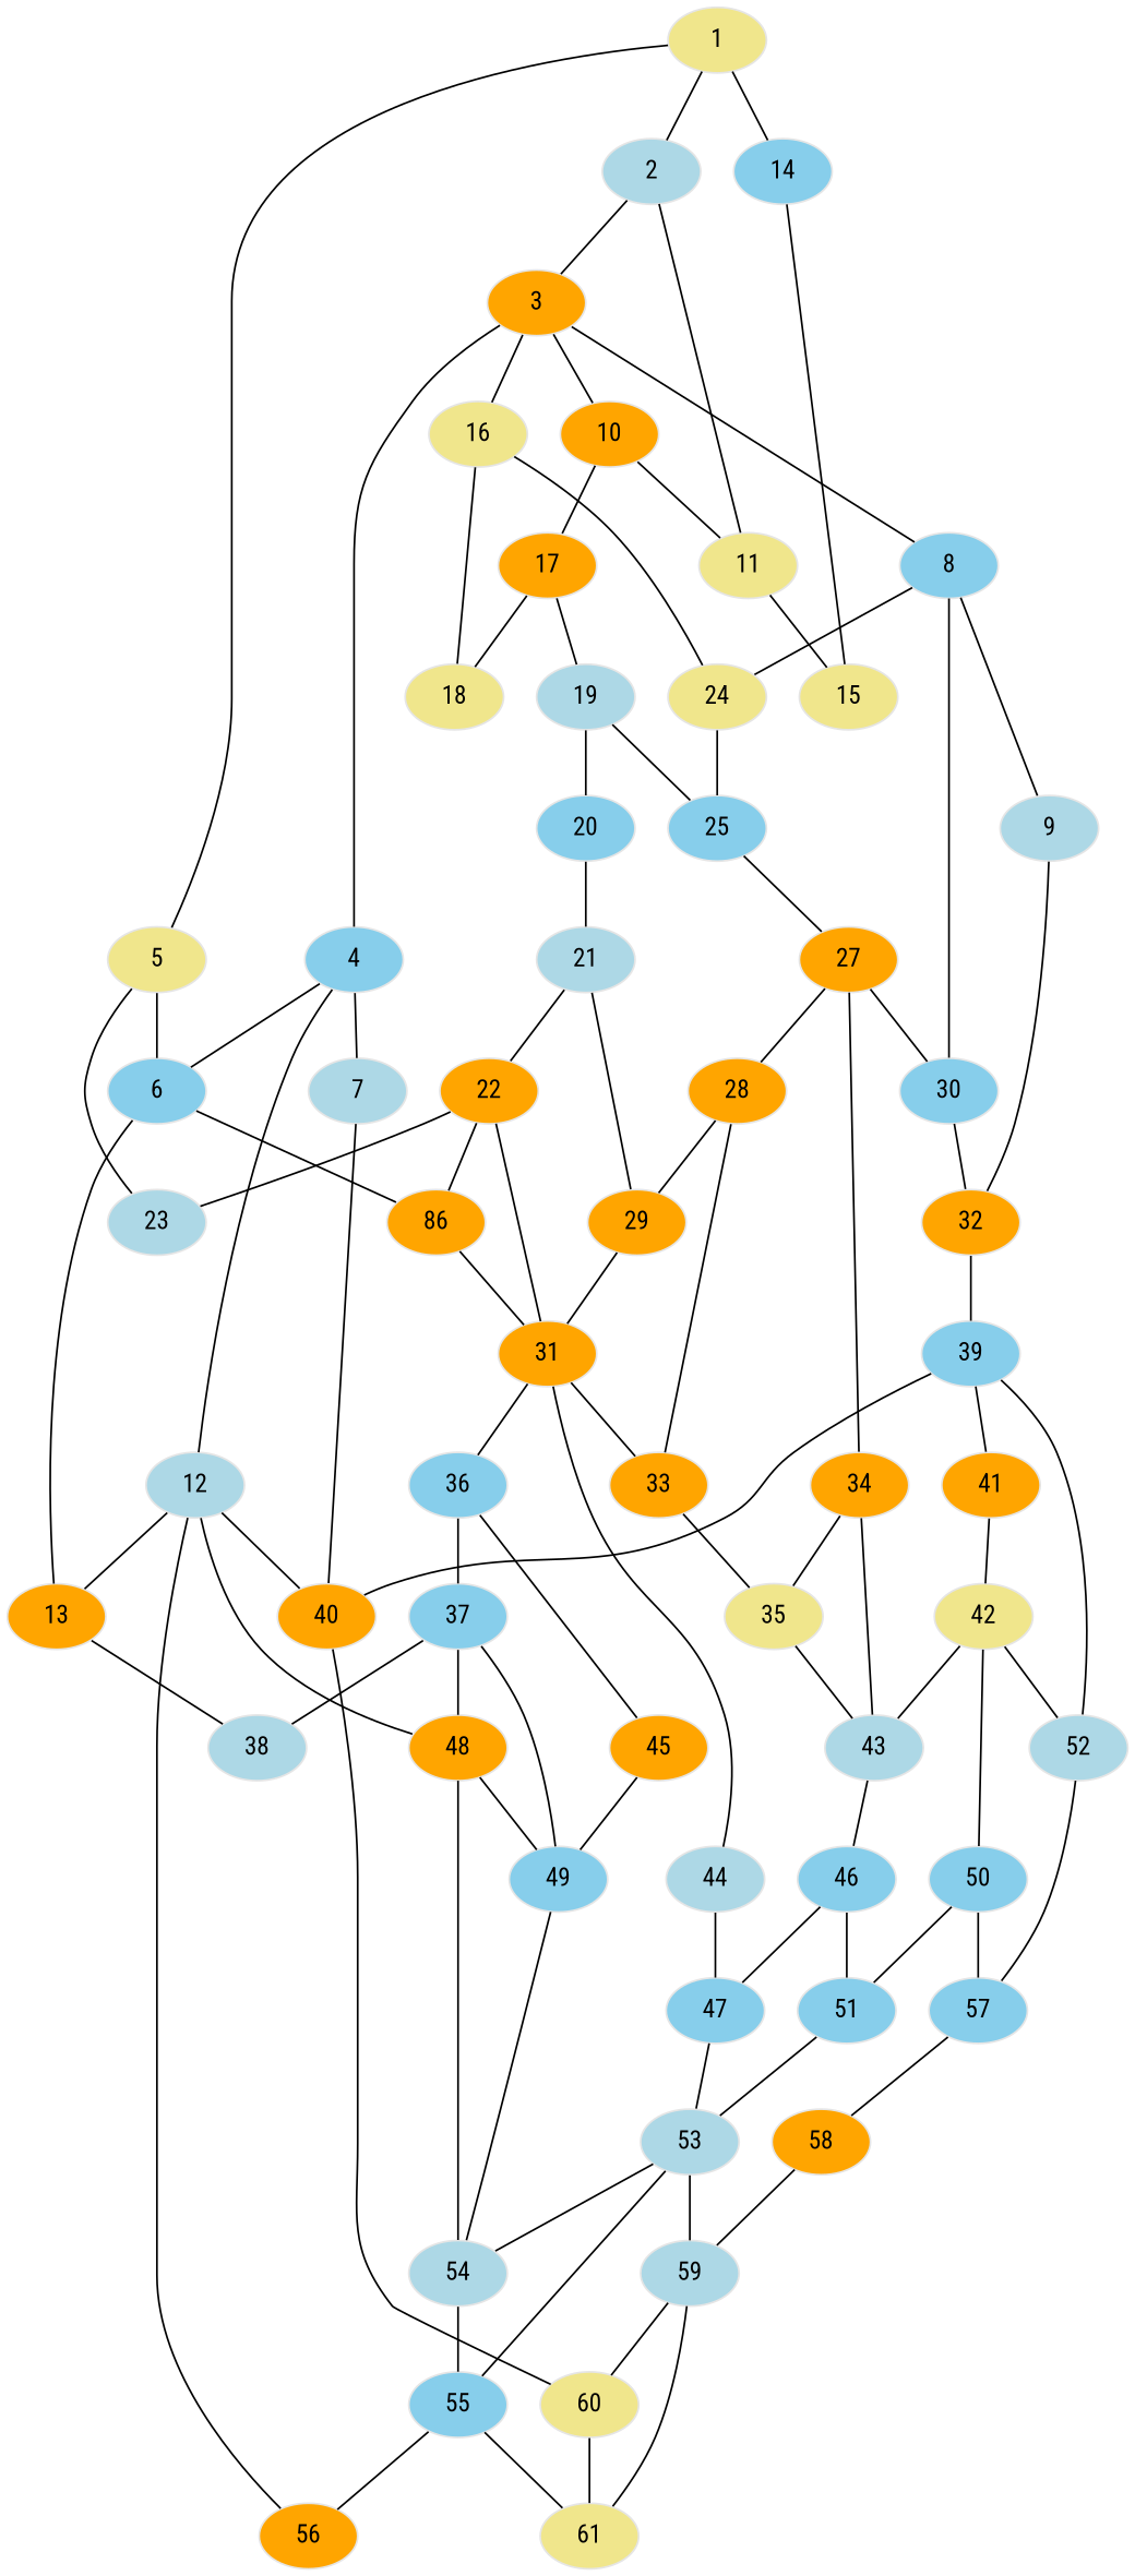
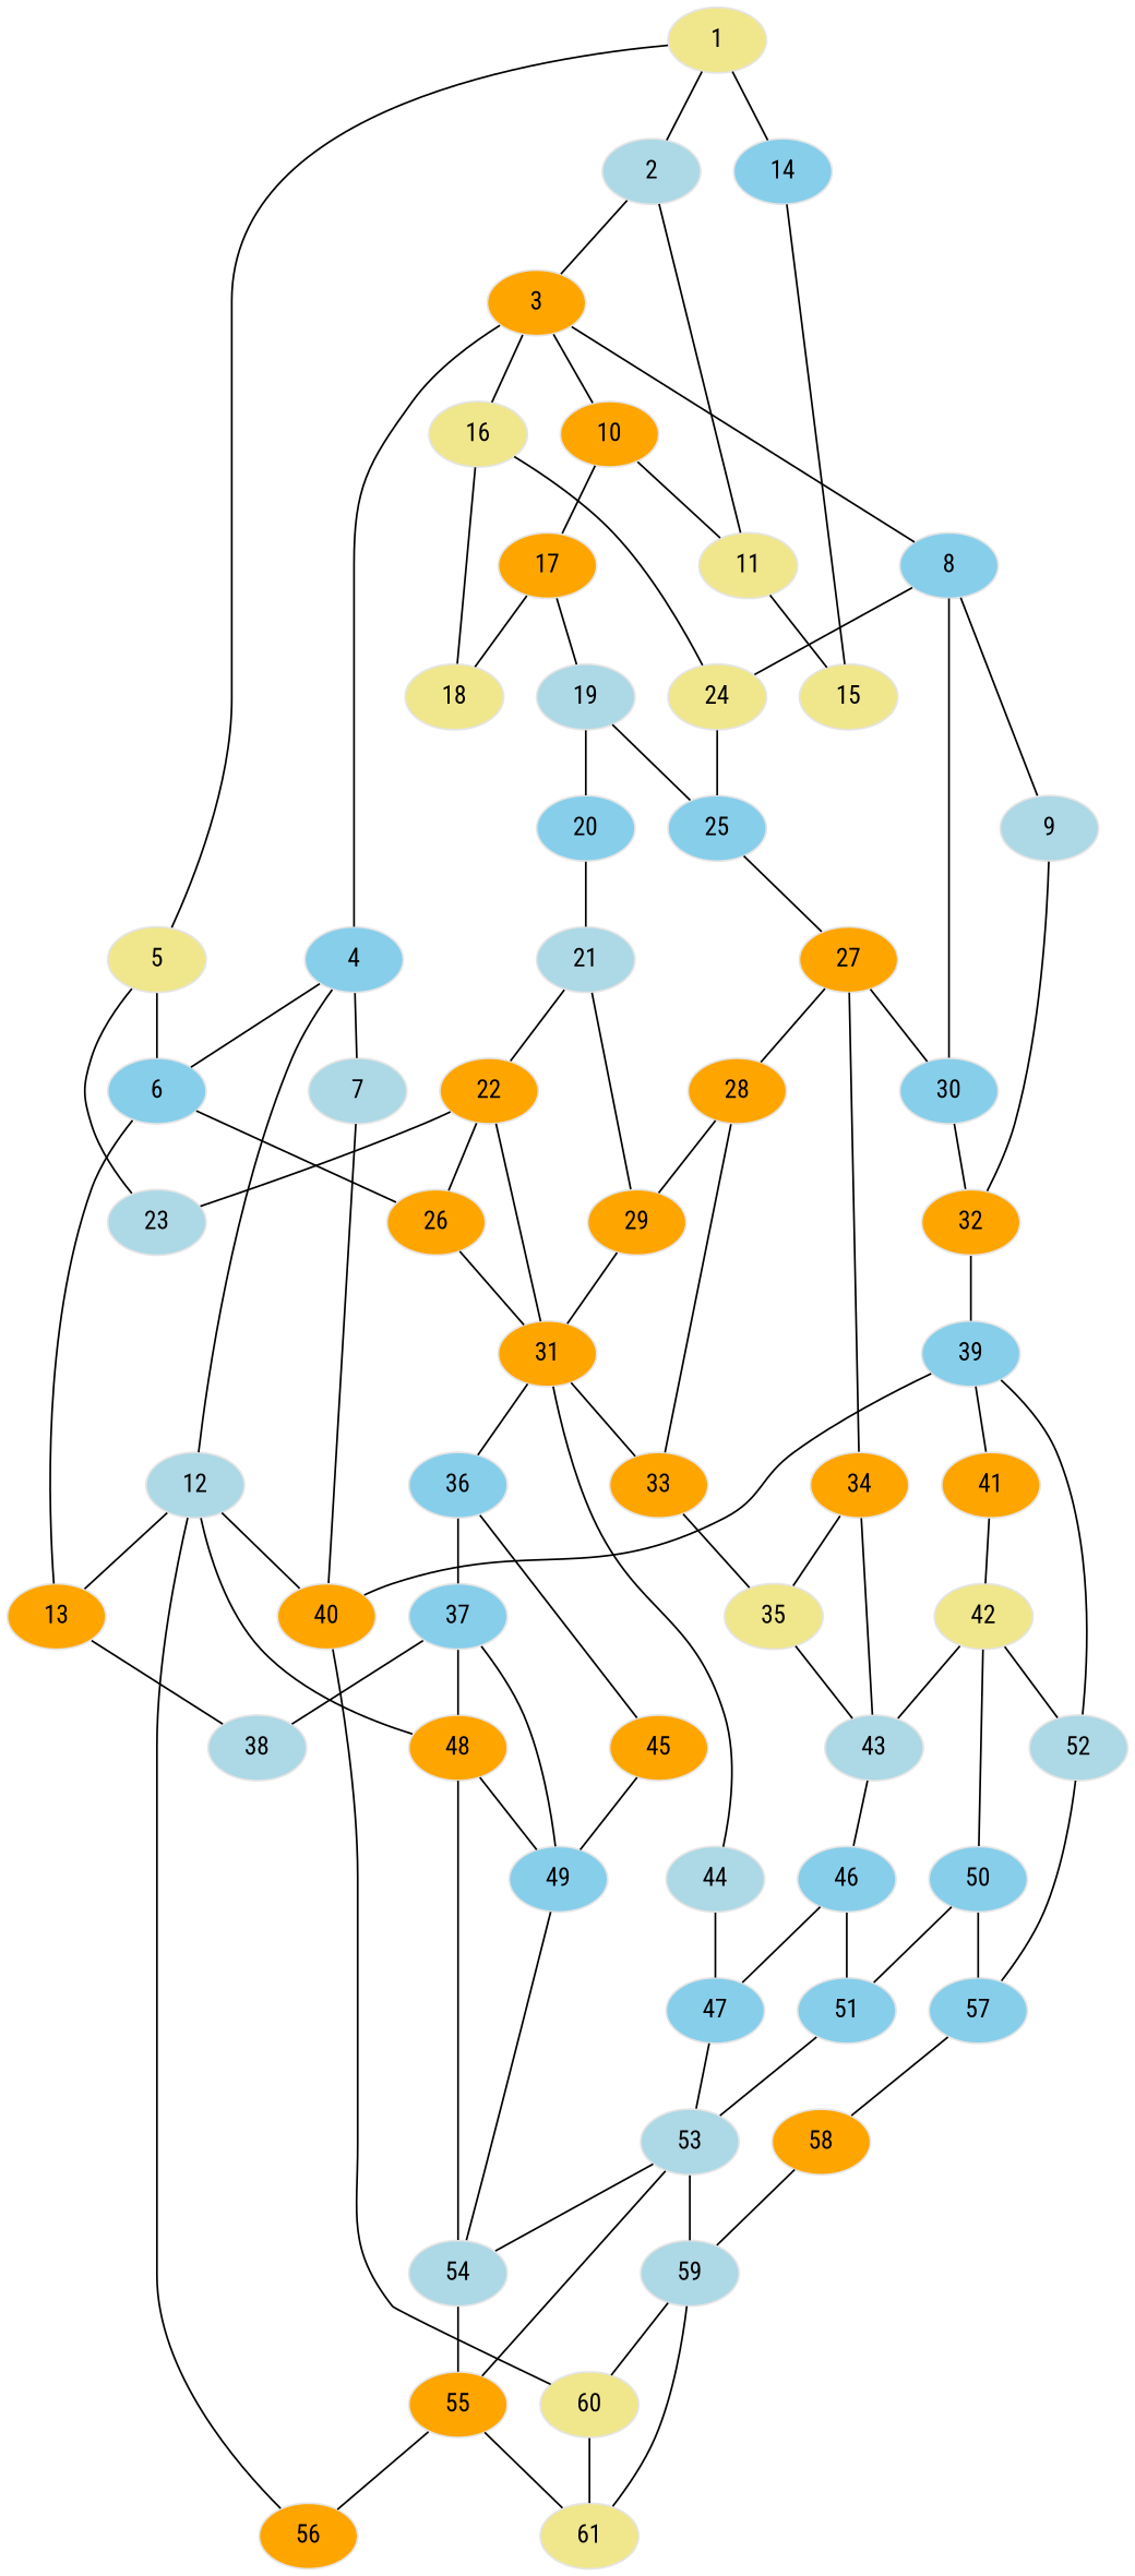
  graph {
    fontname="Roboto Condensed"
    node [color=gray90 fillcolor=orange fontname="Roboto Condensed" style=filled]
    edge [fontname="Roboto Condensed" weight=1.0]
    1 [fillcolor=khaki]
    2 [fillcolor=lightblue]
    5 [fillcolor=khaki]
    14 [fillcolor=skyblue]
    3
    11 [fillcolor=khaki]
    6 [fillcolor=skyblue]
    23 [fillcolor=lightblue]
    15 [fillcolor=khaki]
    4 [fillcolor=skyblue]
    8 [fillcolor=skyblue]
    10
    16 [fillcolor=khaki]
    7 [fillcolor=lightblue]
    12 [fillcolor=lightblue]
    9 [fillcolor=lightblue]
    24 [fillcolor=khaki]
    30 [fillcolor=skyblue]
    17
    18 [fillcolor=khaki]
    13
-   26 [label=86]
+   26
    40
    48
    56
    38 [fillcolor=lightblue]
    31
    32
    60 [fillcolor=khaki]
    25 [fillcolor=skyblue]
    39 [fillcolor=skyblue]
    19 [fillcolor=lightblue]
    49 [fillcolor=skyblue]
    54 [fillcolor=lightblue]
    20 [fillcolor=skyblue]
    21 [fillcolor=lightblue]
    27
    22
    29
    33
    36 [fillcolor=skyblue]
    44 [fillcolor=lightblue]
    28
    34
    35 [fillcolor=khaki]
    43 [fillcolor=lightblue]
    37 [fillcolor=skyblue]
    45
    47 [fillcolor=skyblue]
    41
    52 [fillcolor=lightblue]
    46 [fillcolor=skyblue]
    42 [fillcolor=khaki]
    57 [fillcolor=skyblue]
    61 [fillcolor=khaki]
    50 [fillcolor=skyblue]
    51 [fillcolor=skyblue]
    53 [fillcolor=lightblue]
-   55 [fillcolor=skyblue]
+   55
    59 [fillcolor=lightblue]
    58
    1 -- 2
    1 -- 5
    1 -- 14 [weight=2.0]
    2 -- 3
    2 -- 11
    5 -- 6
    5 -- 23
    14 -- 15
    3 -- 4
    3 -- 8
    3 -- 10
    3 -- 16 [weight=2.0]
    11 -- 15
    6 -- 13
    6 -- 26
    4 -- 6
    4 -- 7 [weight=2.0]
    4 -- 12
    8 -- 9
    8 -- 24
    8 -- 30 [weight=2.0]
    10 -- 11
    10 -- 17
    16 -- 24
    16 -- 18
    7 -- 40
    12 -- 13
    12 -- 40
    12 -- 48
    12 -- 56 [weight=2.0]
    9 -- 32
    24 -- 25
    30 -- 32 [weight=2.0]
    17 -- 18 [weight=2.0]
    17 -- 19 [weight=2.0]
    13 -- 38
    26 -- 31
    40 -- 60
    48 -- 49
    48 -- 54
    31 -- 33
    31 -- 36
    31 -- 44
    32 -- 39 [weight=2.0]
    60 -- 61
    25 -- 27
    39 -- 40
    39 -- 41
    39 -- 52
    19 -- 25
    19 -- 20 [weight=2.0]
    49 -- 54
    54 -- 55 [weight=2.0]
    20 -- 21
    21 -- 22
    21 -- 29
    27 -- 30 [weight=2.0]
    27 -- 28
    27 -- 34
    22 -- 23 [weight=2.0]
    22 -- 26 [weight=2.0]
    22 -- 31
    29 -- 31
    33 -- 35
    36 -- 37
    36 -- 45
    44 -- 47
    28 -- 29
    28 -- 33
    34 -- 35
    34 -- 43
    35 -- 43
    43 -- 46
    37 -- 48 [weight=2.0]
    37 -- 38 [weight=2.0]
    37 -- 49
    45 -- 49
    47 -- 53
    41 -- 42 [weight=2.0]
    52 -- 57
    46 -- 47
    46 -- 51
    42 -- 43 [weight=2.0]
    42 -- 52
    42 -- 50
    57 -- 58
    50 -- 57
    50 -- 51
    51 -- 53
    53 -- 54
    53 -- 55
    53 -- 59 [weight=2.0]
    55 -- 56 [weight=2.0]
    55 -- 61
    59 -- 60
    59 -- 61
    58 -- 59 [weight=2.0]
  }
